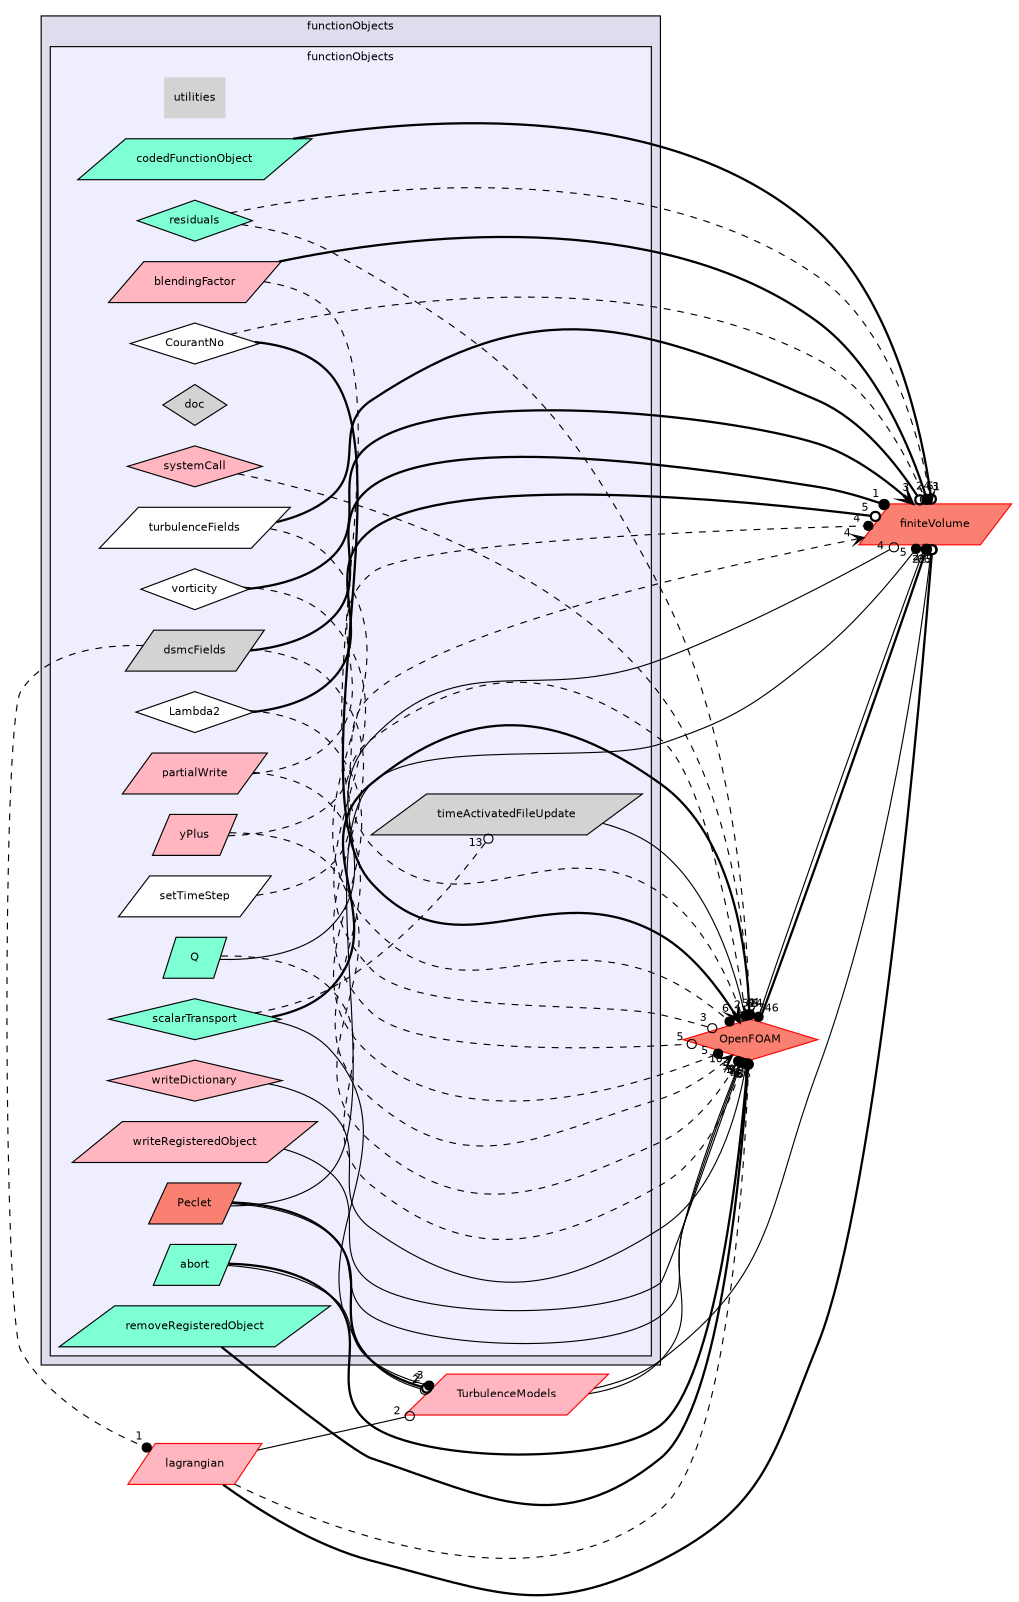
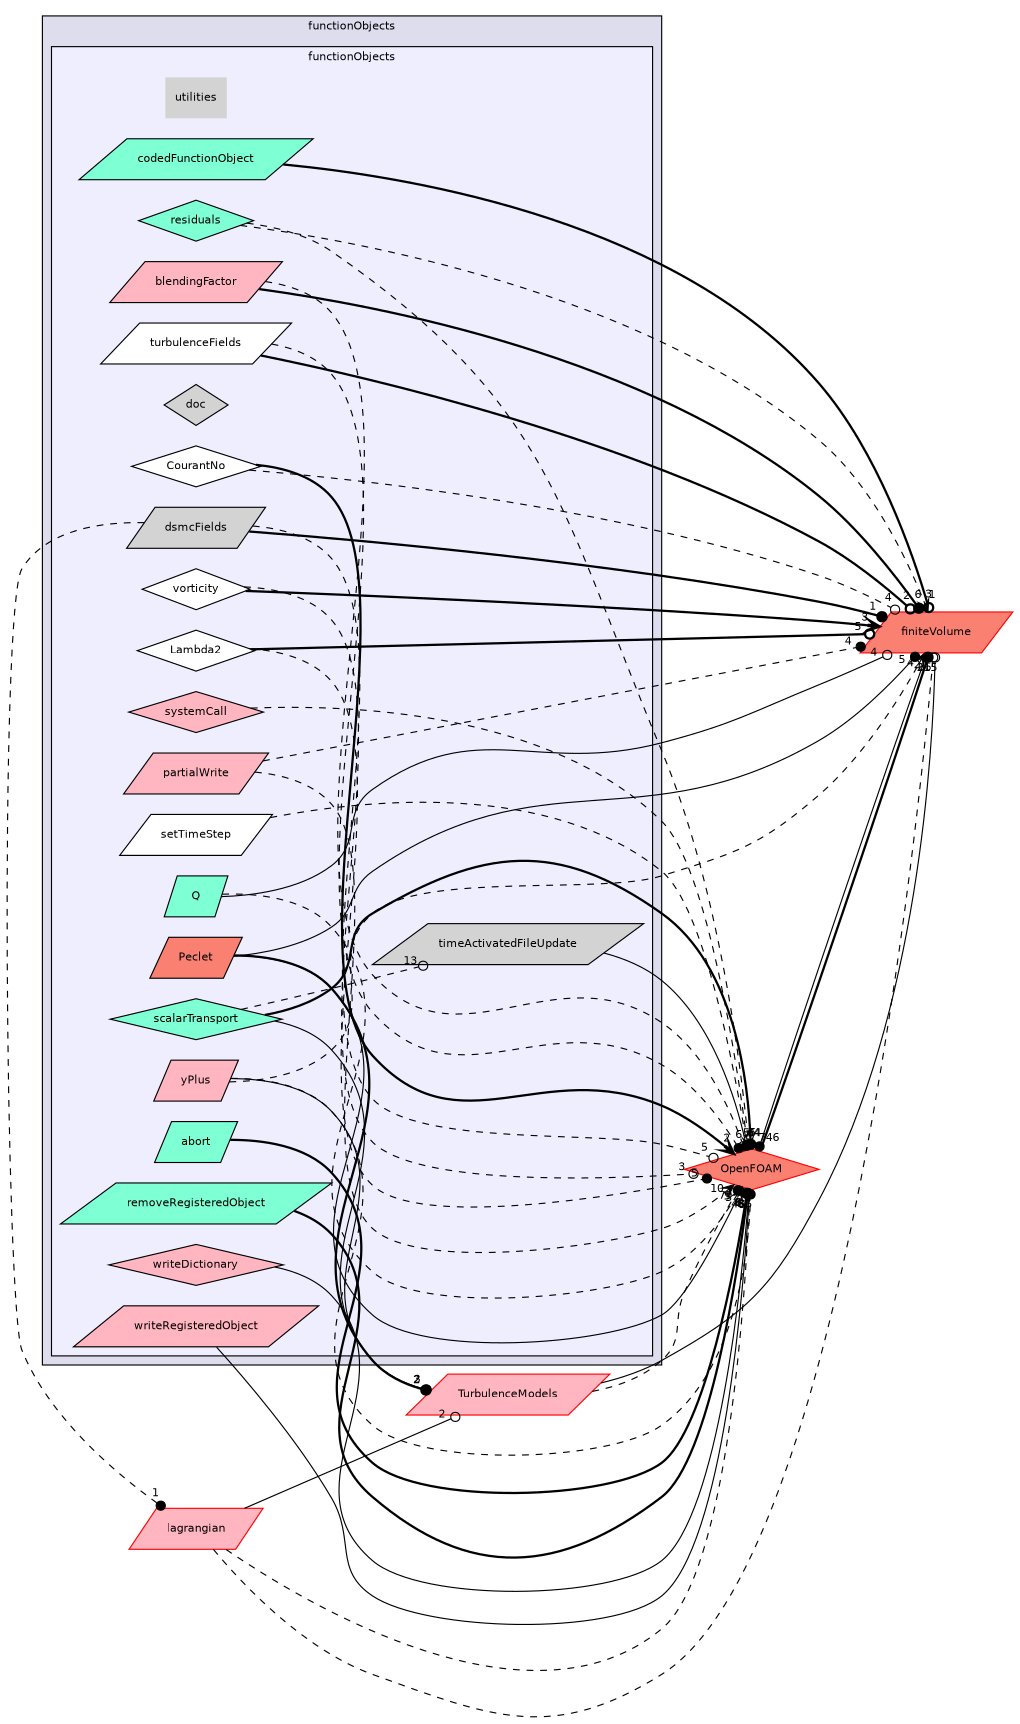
  digraph {
    compound=true
    rankdir=LR
    node [fillcolor=lightpink fontname=Helvetica fontsize=10 shape=parallelogram style=filled color=black]
    edge [arrowhead=dot headlabel=5 labeldistance=1.5 labelfontname=Helvetica labelfontsize=10 style=dashed]
    n1 [fillcolor=lightgrey label=utilities shape=plaintext color=""]
    n2 [fillcolor=aquamarine label=abort]
    n3 [label=blendingFactor]
    n4 [fillcolor=aquamarine label=codedFunctionObject]
    n5 [fillcolor=white label=CourantNo shape=diamond]
    n6 [fillcolor=lightgrey label=doc shape=diamond]
    n7 [fillcolor=lightgrey label=dsmcFields]
    n8 [fillcolor=white label=Lambda2 shape=diamond]
    n9 [label=partialWrite]
    n10 [fillcolor=salmon label=Peclet]
    n11 [fillcolor=aquamarine label=Q]
    n12 [fillcolor=aquamarine label=removeRegisteredObject]
    n13 [fillcolor=aquamarine label=residuals shape=diamond]
    n14 [fillcolor=aquamarine label=scalarTransport shape=diamond]
    n15 [fillcolor=white label=setTimeStep]
    n16 [label=systemCall shape=diamond]
    n17 [fillcolor=lightgrey label=timeActivatedFileUpdate]
    n18 [fillcolor=white label=turbulenceFields]
    n19 [fillcolor=white label=vorticity shape=diamond]
    n20 [label=writeDictionary shape=diamond]
    n21 [label=writeRegisteredObject]
    n22 [label=yPlus]
    n23 [color=red fillcolor=salmon label=OpenFOAM shape=diamond]
    n24 [color=red fillcolor=salmon label=finiteVolume]
    n25 [color=red label=lagrangian]
    n26 [color=red label=TurbulenceModels]
    subgraph cluster_1 {
      bgcolor="#ddddee"
      fontname=Helvetica
      fontsize=10
      label=functionObjects
      pencolor=black
      subgraph cluster_2 {
        bgcolor="#eeeeff"
        fontname=Helvetica
        fontsize=10
        label=functionObjects
        pencolor=black
        n1
        n2
        n3
        n4
        n5
        n6
        n7
        n8
        n9
        n10
        n11
        n12
        n13
        n14
        n15
        n16
        n17
        n18
        n19
        n20
        n21
        n22
      }
    }
    n2 -> n23 [headlabel=8 style=bold]
    n3 -> n23 [arrowhead=odot]
    n3 -> n24 [headlabel=6 style=bold]
    n4 -> n24 [arrowhead=odot headlabel=1 style=bold]
    n5 -> n23 [arrowhead=vee headlabel=2 style=bold]
    n5 -> n24 [arrowhead=odot headlabel=4]
    n7 -> n23 [arrowhead=odot]
    n7 -> n24 [headlabel=1 style=bold]
    n7 -> n25 [headlabel=1]
    n8 -> n23
    n8 -> n24 [arrowhead=odot style=bold]
    n9 -> n23 [arrowhead=vee headlabel=10]
    n9 -> n24 [headlabel=4]
    n10 -> n23 [arrowhead=vee style=solid]
    n10 -> n24 [style=solid]
    n10 -> n26 [arrowhead=odot headlabel=2 style=bold]
    n11 -> n23 [arrowhead=odot]
    n11 -> n24 [arrowhead=odot headlabel=4 style=solid]
    n12 -> n23 [headlabel=6 style=bold]
    n13 -> n23 [arrowhead=vee headlabel=14]
    n13 -> n24 [arrowhead=vee headlabel=3]
    n14 -> n17 [arrowhead=odot headlabel=13]
    n14 -> n23 [headlabel=4 style=bold]
    n14 -> n26 [arrowhead=odot headlabel=2 style=solid]
    n15 -> n23 [headlabel=4]
    n16 -> n23
    n17 -> n23 [arrowhead=odot headlabel=6 style=solid]
    n18 -> n23 [headlabel=6]
    n18 -> n24 [arrowhead=odot headlabel=2 style=bold]
    n19 -> n23 [arrowhead=odot headlabel=3]
    n19 -> n24 [arrowhead=vee headlabel=3 style=bold]
    n20 -> n23 [headlabel=8 style=solid]
    n21 -> n23 [arrowhead=odot headlabel=6 style=solid]
    n22 -> n23
    n22 -> n24 [arrowhead=vee headlabel=4]
-   n2 -> n26 [headlabel=3 style=solid]
+   n22 -> n26 [headlabel=3 style=solid]
    n23 -> n24 [headlabel=2 style=bold]
    n24 -> n23 [headlabel=746 style=solid]
    n25 -> n23 [headlabel=436]
-   n25 -> n24 [arrowhead=odot headlabel=66 style=bold]
+   n25 -> n24 [arrowhead=odot headlabel=66]
    n25 -> n26 [arrowhead=odot headlabel=2 style=solid]
-   n26 -> n23 [headlabel=79 style=solid]
+   n26 -> n23 [headlabel=79]
    n26 -> n24 [arrowhead=odot headlabel=215 style=solid]
  }
